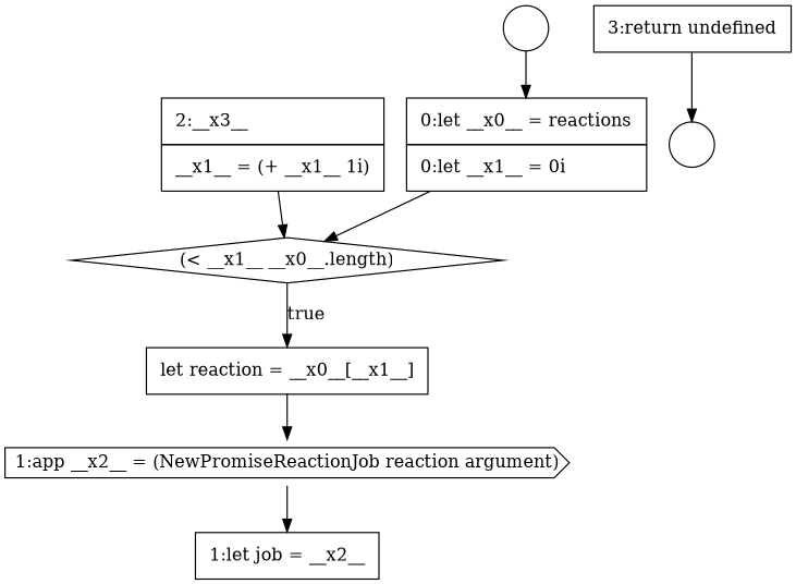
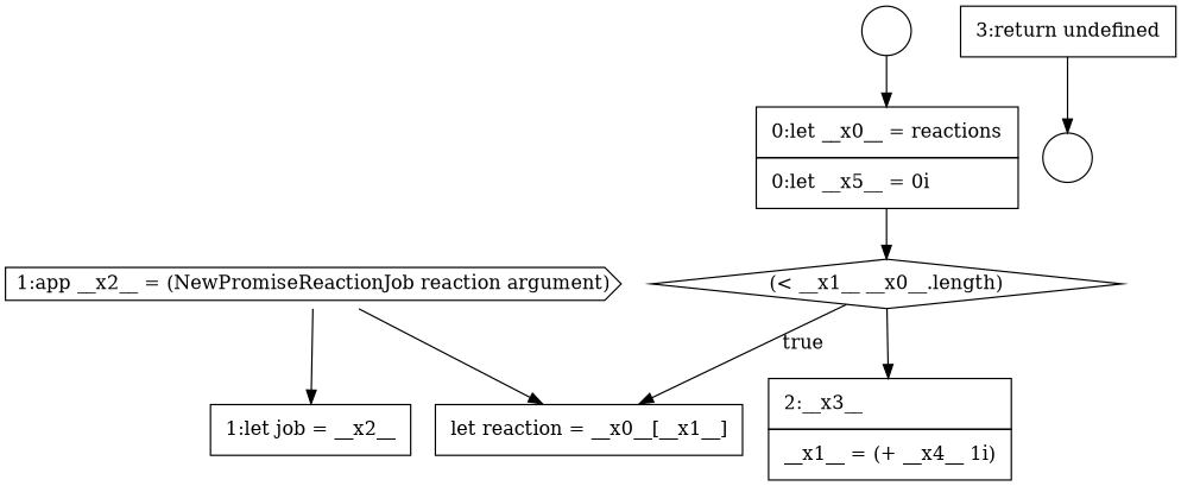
  digraph {
    node [color=black fillcolor=white margin=0 shape=none style=filled]
    edge [color=black]
    n1 [label=<<font color="black">     <table border="0" cellborder="1" cellspacing="0" cellpadding="10">       <tr><td align="left">let reaction = __x0__[__x1__]</td></tr>     </table>   </font>>]
    n2 [label=<<font color="black">1:app __x2__ = (NewPromiseReactionJob reaction argument)</font>> shape=cds margin=""]
    n3 [label=<<font color="black">     <table border="0" cellborder="1" cellspacing="0" cellpadding="10">       <tr><td align="left">1:let job = __x2__</td></tr>     </table>   </font>>]
-   n4 [label=<<font color="black">     <table border="0" cellborder="1" cellspacing="0" cellpadding="10">       <tr><td align="left">2:__x3__</td></tr>       <tr><td align="left">__x1__ = (+ __x1__ 1i)</td></tr>     </table>   </font>>]
+   n4 [label=<<font color="black">     <table border="0" cellborder="1" cellspacing="0" cellpadding="10">       <tr><td align="left">2:__x3__</td></tr>       <tr><td align="left">__x1__ = (+ __x4__ 1i)</td></tr>     </table>   </font>>]
    n5 [label=<<font color="black">(&lt; __x1__ __x0__.length)</font>> shape=diamond margin=""]
    n6 [label=" " shape=circle margin=""]
    n7 [label=<<font color="black">     <table border="0" cellborder="1" cellspacing="0" cellpadding="10">       <tr><td align="left">3:return undefined</td></tr>     </table>   </font>>]
-   n8 [label=<<font color="black">     <table border="0" cellborder="1" cellspacing="0" cellpadding="10">       <tr><td align="left">0:let __x0__ = reactions</td></tr>       <tr><td align="left">0:let __x1__ = 0i</td></tr>     </table>   </font>>]
+   n8 [label=<<font color="black">     <table border="0" cellborder="1" cellspacing="0" cellpadding="10">       <tr><td align="left">0:let __x0__ = reactions</td></tr>       <tr><td align="left">0:let __x5__ = 0i</td></tr>     </table>   </font>>]
    n9 [label=" " shape=circle margin=""]
-   n1 -> n2
+   n2 -> n1
    n2 -> n3
-   n4 -> n5
+   n5 -> n4
    n5 -> n1 [label=<<font color="black">true</font>>]
    n7 -> n6
    n8 -> n5
    n9 -> n8
  }
